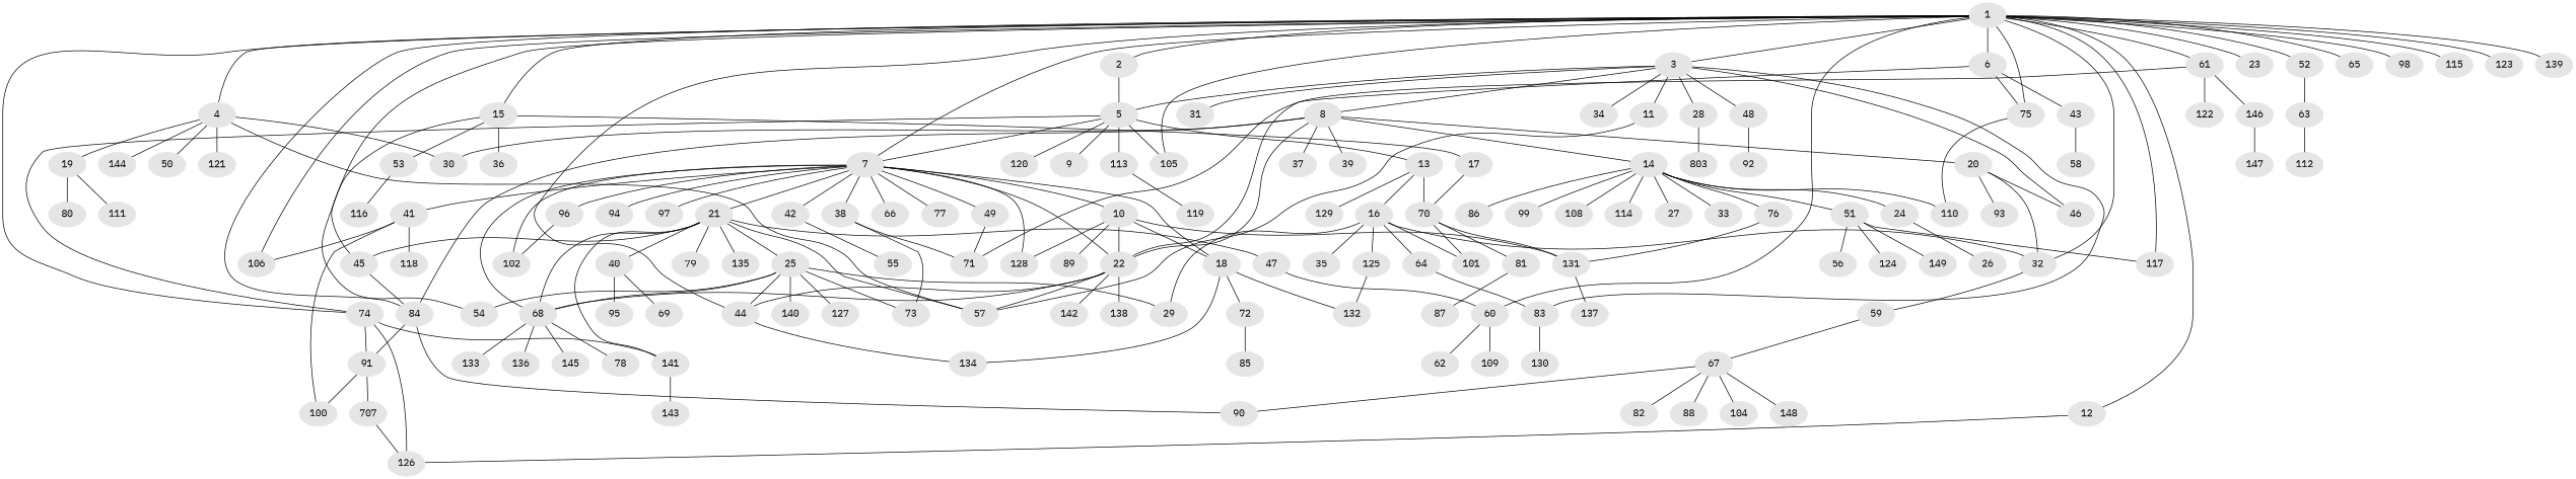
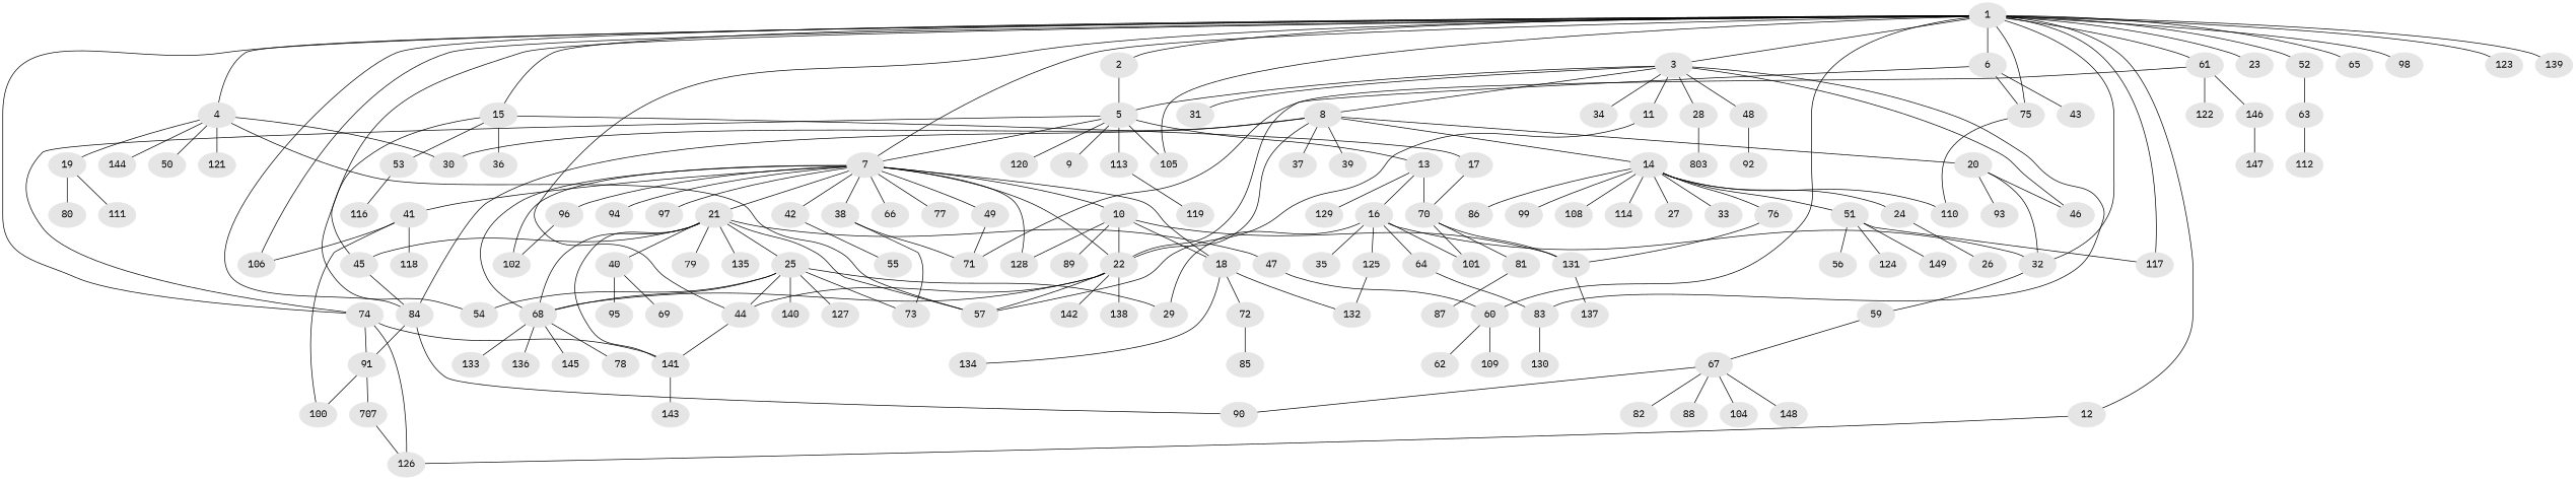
  graph {
    fontname="IBM Plex Mono"
    node [color=gray90 fontname="IBM Plex Mono" style=filled]
    edge [fontname="IBM Plex Mono"]
    1
    2
    3
    4
    6
    7
    12
    15
    23
    32
    44
    45
    52
    60
    61
    65
    74
    75
    84
    98
    105
    106
-   115
    117
    123
    139
    5
    8
    11
    28
    31
    34
    46
    48
    83
    19
    30
    50
    57
    121
    144
    22
    43
    10
    18
    21
    38
    41
    42
    49
    66
    68
    77
    94
    96
    97
    102
    128
    126
    17
    36
    53
    54
    59
    141
    63
    62
    109
    71
    122
    146
    91
    110
    90
    9
    13
    113
    120
    14
    20
    37
    39
    n83 [label=803]
    92
    130
    80
    111
    16
    70
    129
    119
    138
    142
-   58
    89
    131
    72
    132
    134
    25
    40
    47
    79
    135
    73
    100
    118
    55
    78
    133
    136
    145
    24
    27
    33
    51
    76
    86
    99
    108
    114
    93
    137
    29
    35
    64
    101
    125
    81
    26
    56
    124
    149
    116
    85
    127
    140
    69
    95
    143
    67
    112
    82
    88
    104
    148
    147
    87
    n149 [label=707]
    1 -- 2
    1 -- 3
    1 -- 4
    1 -- 6
    1 -- 7
    1 -- 12
    1 -- 15
    1 -- 23
    1 -- 32
    1 -- 44
    1 -- 45
    1 -- 52
    1 -- 60
    1 -- 61
    1 -- 65
    1 -- 74
    1 -- 75
    1 -- 84
    1 -- 98
    1 -- 105
    1 -- 106
-   1 -- 115
    1 -- 117
    1 -- 123
    1 -- 139
    2 -- 5
    3 -- 5
    3 -- 8
    3 -- 11
    3 -- 28
    3 -- 31
    3 -- 34
    3 -- 46
    3 -- 48
    3 -- 83
    4 -- 19
    4 -- 30
    4 -- 50
    4 -- 57
    4 -- 121
    4 -- 144
    6 -- 75
    6 -- 22
    6 -- 43
    7 -- 22
    7 -- 10
    7 -- 18
    7 -- 21
    7 -- 38
    7 -- 41
    7 -- 42
    7 -- 49
    7 -- 66
    7 -- 68
    7 -- 77
    7 -- 94
    7 -- 96
    7 -- 97
    7 -- 102
    7 -- 128
    12 -- 126
    15 -- 17
    15 -- 36
    15 -- 53
    15 -- 54
    32 -- 59
-   44 -- 134
+   44 -- 141
    45 -- 84
    52 -- 63
    60 -- 62
    60 -- 109
    61 -- 71
    61 -- 122
    61 -- 146
    74 -- 126
    74 -- 141
    74 -- 91
    75 -- 110
    84 -- 91
    84 -- 90
    5 -- 7
    5 -- 74
    5 -- 105
    5 -- 9
    5 -- 13
    5 -- 113
    5 -- 120
    8 -- 84
    8 -- 30
    8 -- 22
    8 -- 14
    8 -- 20
    8 -- 37
    8 -- 39
    11 -- 57
    28 -- n83
    48 -- 92
    83 -- 130
    19 -- 80
    19 -- 111
    22 -- 44
    22 -- 57
    22 -- 68
    22 -- 138
    22 -- 142
-   43 -- 58
    10 -- 22
    10 -- 18
    10 -- 128
    10 -- 89
    10 -- 131
    18 -- 72
    18 -- 132
    18 -- 134
    21 -- 45
    21 -- 57
    21 -- 68
    21 -- 141
    21 -- 25
    21 -- 40
    21 -- 47
    21 -- 79
    21 -- 135
    38 -- 71
    38 -- 73
    41 -- 106
    41 -- 100
    41 -- 118
    42 -- 55
    49 -- 71
    68 -- 78
    68 -- 133
    68 -- 136
    68 -- 145
    96 -- 102
    17 -- 70
    53 -- 116
    59 -- 67
    141 -- 143
    63 -- 112
    146 -- 147
    91 -- 100
    91 -- n149
    13 -- 16
    13 -- 70
    13 -- 129
    113 -- 119
    14 -- 110
    14 -- 24
    14 -- 27
    14 -- 33
    14 -- 51
    14 -- 76
    14 -- 86
    14 -- 99
    14 -- 108
    14 -- 114
    20 -- 32
    20 -- 46
    20 -- 93
    16 -- 32
    16 -- 29
    16 -- 35
    16 -- 64
    16 -- 101
    16 -- 125
    70 -- 131
    70 -- 101
    70 -- 81
    131 -- 137
    72 -- 85
    25 -- 44
    25 -- 68
    25 -- 54
    25 -- 73
    25 -- 29
    25 -- 127
    25 -- 140
    40 -- 69
    40 -- 95
    47 -- 60
    24 -- 26
    51 -- 117
    51 -- 56
    51 -- 124
    51 -- 149
    76 -- 131
    64 -- 83
    125 -- 132
    81 -- 87
    67 -- 90
    67 -- 82
    67 -- 88
    67 -- 104
    67 -- 148
    n149 -- 126
  }
